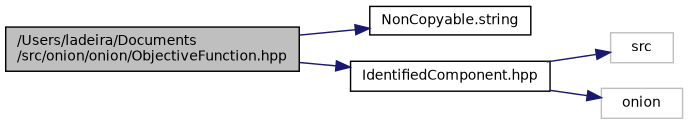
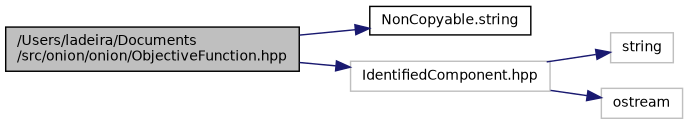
  digraph {
    rankdir=LR
    node [color=black fillcolor=white fontname=Helvetica fontsize=10 shape=record style=filled]
    edge [color=midnightblue fontname=Helvetica fontsize=10 labelfontname=Helvetica labelfontsize=10 style=solid]
    n1 [fillcolor=grey75 fontcolor=black height=0.2 label="/Users/ladeira/Documents\l/src/onion/onion/ObjectiveFunction.hpp" width=0.4]
    n2 [height=0.2 label="NonCopyable.string" width=0.4]
-   n3 [height=0.2 label="IdentifiedComponent.hpp" width=0.4]
-   n4 [color=grey75 height=0.2 label=src width=0.4]
-   n5 [color=grey75 height=0.2 label=onion width=0.4]
+   n3 [color=grey75 height=0.2 label="IdentifiedComponent.hpp" width=0.4]
+   n4 [color=grey75 height=0.2 label=string width=0.4]
+   n5 [color=grey75 height=0.2 label=ostream width=0.4]
    n1 -> n2
    n1 -> n3
    n3 -> n4
    n3 -> n5
  }
